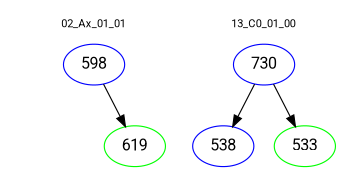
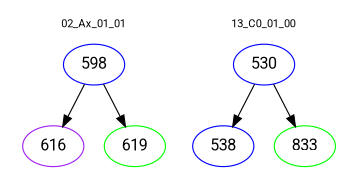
  digraph {
    fontname=Roboto
    node [color=blue fontname=Roboto]
    edge [color=black fontname=Roboto]
    n1 [label=598]
+   n2 [color=purple label=616]
    n3 [color=green label=619]
-   n4 [label=730]
+   n4 [label=530]
    n5 [label=538]
-   n6 [color=green label=533]
+   n6 [color=green label=833]
    subgraph cluster_1 {
      color=white
      fontsize=10
      label="02_Ax_01_01"
      n1
+     n2
      n3
    }
    subgraph cluster_2 {
      color=white
      fontsize=10
      label="13_C0_01_00"
      n4
      n5
      n6
    }
+   n1 -> n2
    n1 -> n3
    n4 -> n5
    n4 -> n6
  }
